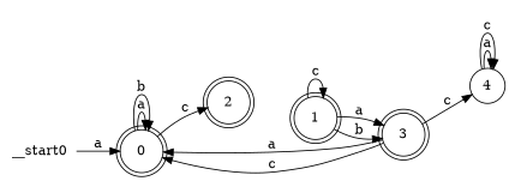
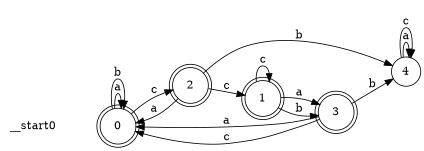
  digraph {
    rankdir=LR
    node [shape=doublecircle color=black fillcolor=white style="rounded,filled"]
    __start0 [shape=none color="" fillcolor="" style=""]
    n2 [label=0]
    n3 [label=2]
    n4 [label=1]
    n5 [label=4 shape=circle style=filled]
    n6 [label=3]
    n2 -> n2 [label=a]
    n2 -> n2 [label=b]
    n2 -> n3 [label=c]
-   __start0 -> n2 [label=a]
+   n3 -> n2 [label=a]
+   n3 -> n4 [label=c]
+   n3 -> n5 [label=b]
    n4 -> n4 [label=c]
    n4 -> n6 [label=a]
    n4 -> n6 [label=b]
    n5 -> n5 [label=a]
    n5 -> n5 [label=c]
    n6 -> n2 [label=a]
    n6 -> n2 [label=c]
-   n6 -> n5 [label=c]
+   n6 -> n5 [label=b]
  }
